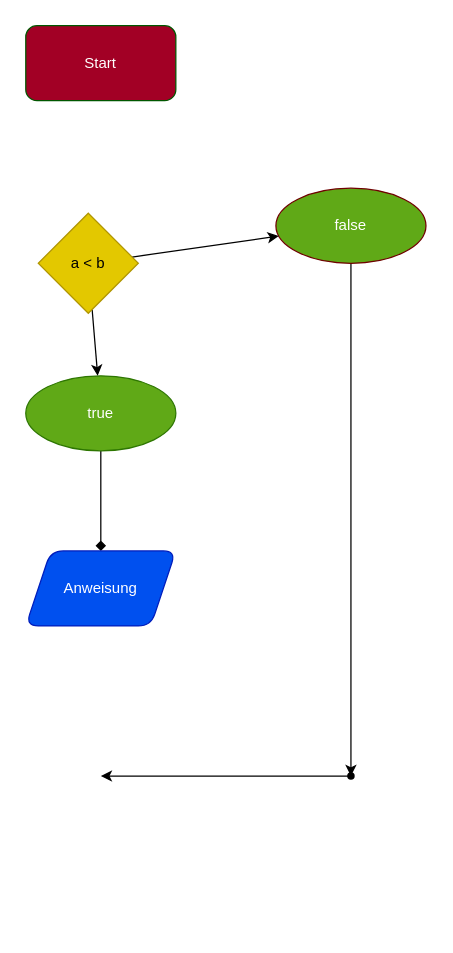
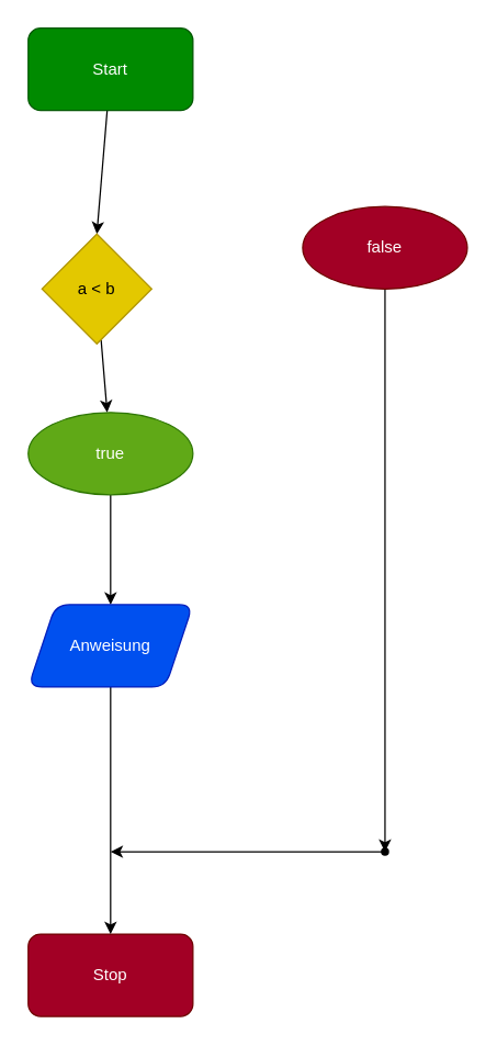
  <mxCell id="0" />
  <mxCell id="1" parent="0" />
- <mxCell id="3" value="Start" style="rounded=1;whiteSpace=wrap;html=1;fillColor=#a20025;fontColor=#ffffff;strokeColor=#005700;" vertex="1" parent="1"><mxGeometry x="20" y="20" width="120" height="60" as="geometry" /></mxCell>
- <mxCell id="5" value="" style="edgeStyle=none;html=1;endArrow=diamond;" edge="1" parent="1" source="6" target="8"><mxGeometry relative="1" as="geometry" /></mxCell>
+ <mxCell id="2" style="edgeStyle=none;html=1;entryX=0.5;entryY=0;entryDx=0;entryDy=0;" edge="1" parent="1" source="3" target="15"><mxGeometry relative="1" as="geometry" /></mxCell>
+ <mxCell id="3" value="Start" style="rounded=1;whiteSpace=wrap;html=1;fillColor=#008a00;fontColor=#ffffff;strokeColor=#005700;" vertex="1" parent="1"><mxGeometry x="20" y="20" width="120" height="60" as="geometry" /></mxCell>
+ <mxCell id="4" value="Stop" style="rounded=1;whiteSpace=wrap;html=1;fillColor=#a20025;fontColor=#ffffff;strokeColor=#6F0000;" vertex="1" parent="1"><mxGeometry x="20" y="680" width="120" height="60" as="geometry" /></mxCell>
+ <mxCell id="5" value="" style="edgeStyle=none;html=1;" edge="1" parent="1" source="6" target="8"><mxGeometry relative="1" as="geometry" /></mxCell>
  <mxCell id="6" value="true" style="ellipse;whiteSpace=wrap;html=1;rounded=1;fillColor=#60a917;strokeColor=#2D7600;fontColor=#ffffff;" vertex="1" parent="1"><mxGeometry x="20" y="300" width="120" height="60" as="geometry" /></mxCell>
+ <mxCell id="7" style="edgeStyle=none;html=1;entryX=0.5;entryY=0;entryDx=0;entryDy=0;" edge="1" parent="1" source="8" target="4"><mxGeometry relative="1" as="geometry" /></mxCell>
  <mxCell id="8" value="Anweisung" style="shape=parallelogram;perimeter=parallelogramPerimeter;whiteSpace=wrap;html=1;fixedSize=1;rounded=1;fillColor=#0050ef;fontColor=#ffffff;strokeColor=#001DBC;" vertex="1" parent="1"><mxGeometry x="20" y="440" width="120" height="60" as="geometry" /></mxCell>
  <mxCell id="9" value="" style="edgeStyle=none;html=1;" edge="1" parent="1" source="10" target="12"><mxGeometry relative="1" as="geometry" /></mxCell>
- <mxCell id="10" value="false" style="ellipse;whiteSpace=wrap;html=1;rounded=1;fillColor=#60a917;fontColor=#ffffff;strokeColor=#6F0000;" vertex="1" parent="1"><mxGeometry x="220" y="150" width="120" height="60" as="geometry" /></mxCell>
+ <mxCell id="10" value="false" style="ellipse;whiteSpace=wrap;html=1;rounded=1;fillColor=#a20025;fontColor=#ffffff;strokeColor=#6F0000;" vertex="1" parent="1"><mxGeometry x="220" y="150" width="120" height="60" as="geometry" /></mxCell>
  <mxCell id="11" value="" style="edgeStyle=none;html=1;" edge="1" parent="1" source="12"><mxGeometry relative="1" as="geometry"><mxPoint x="80" y="620" as="targetPoint" /></mxGeometry></mxCell>
  <mxCell id="12" value="" style="shape=waypoint;sketch=0;size=6;pointerEvents=1;points=[];fillColor=default;resizable=0;rotatable=0;perimeter=centerPerimeter;snapToPoint=1;rounded=1;" vertex="1" parent="1"><mxGeometry x="260" y="600" width="40" height="40" as="geometry" /></mxCell>
  <mxCell id="13" style="edgeStyle=none;html=1;" edge="1" parent="1" source="15" target="6"><mxGeometry relative="1" as="geometry" /></mxCell>
- <mxCell id="14" style="edgeStyle=none;html=1;" edge="1" parent="1" source="15" target="10"><mxGeometry relative="1" as="geometry" /></mxCell>
  <mxCell id="15" value="a &amp;lt; b" style="rhombus;whiteSpace=wrap;html=1;fillColor=#e3c800;fontColor=#000000;strokeColor=#B09500;" vertex="1" parent="1"><mxGeometry x="30" y="170" width="80" height="80" as="geometry" /></mxCell>
